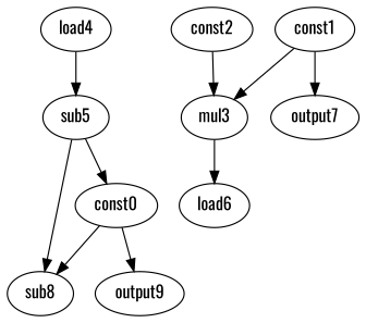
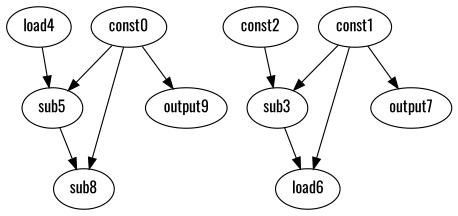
  digraph {
    fontname=Oswald
    node [fontname=Oswald opcode=const]
    edge [fontname=Oswald operand=0]
    sub5 [opcode=sub]
    const0
    sub8 [opcode=sub]
    output9 [opcode=output]
-   mul3 [opcode=mul]
+   mul3 [opcode=mul label=sub3]
    const1
    n7 [label=load6 opcode=store]
    output7 [opcode=output]
    const2
    load4 [opcode=load]
    sub5 -> sub8 [operand=1]
-   sub5 -> const0
+   const0 -> sub5
    const0 -> sub8
    const0 -> output9
    mul3 -> n7 [operand=1]
    const1 -> mul3
+   const1 -> n7
    const1 -> output7
    const2 -> mul3 [operand=1]
    load4 -> sub5 [operand=1]
  }
